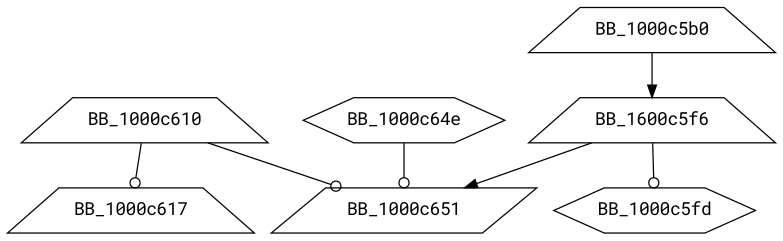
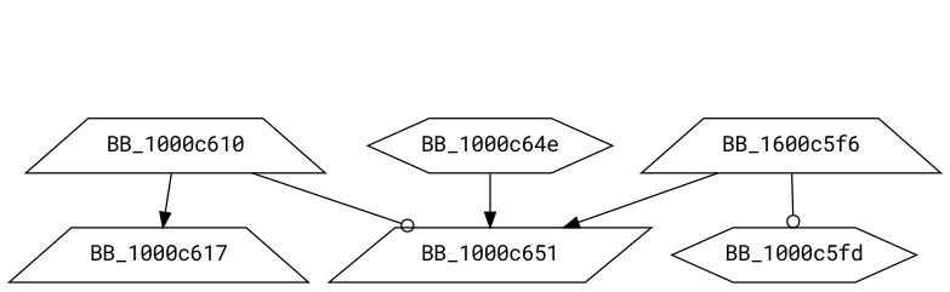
  digraph {
    fontname="Roboto Mono"
    node [fontname="Roboto Mono" shape=trapezium]
    edge [arrowhead=odot fontname="Roboto Mono"]
    n1 [label=BB_1600c5f6]
-   BB_1000c5b0
    BB_1000c5fd [shape=hexagon]
    BB_1000c651 [shape=parallelogram]
    BB_1000c610
    BB_1000c617
    BB_1000c64e [shape=hexagon]
    n1 -> BB_1000c5fd
    n1 -> BB_1000c651 [arrowhead=normal]
-   BB_1000c5b0 -> n1 [arrowhead=normal]
    BB_1000c610 -> BB_1000c651
-   BB_1000c610 -> BB_1000c617
-   BB_1000c64e -> BB_1000c651
+   BB_1000c610 -> BB_1000c617 [arrowhead=normal]
+   BB_1000c64e -> BB_1000c651 [arrowhead=normal]
  }
